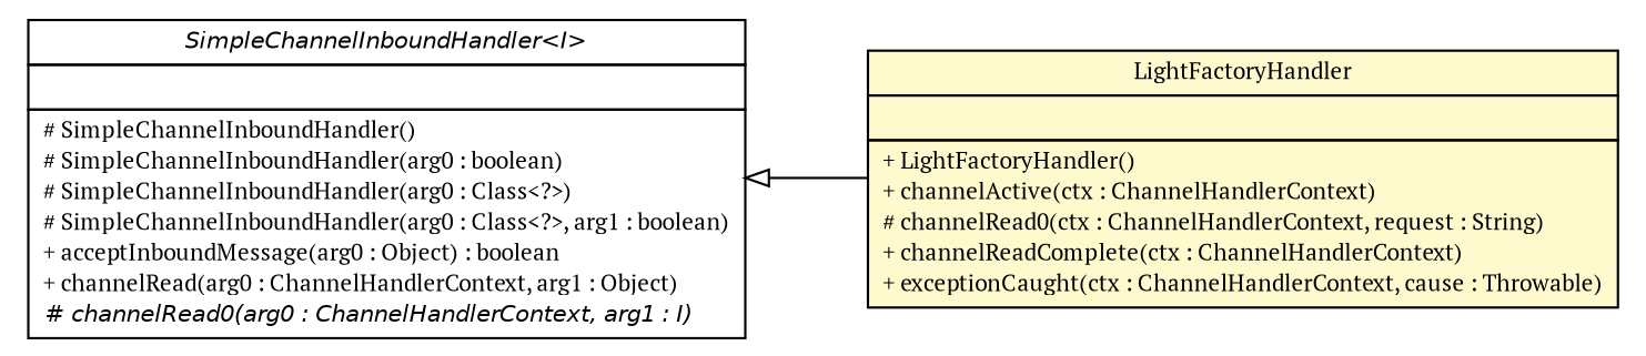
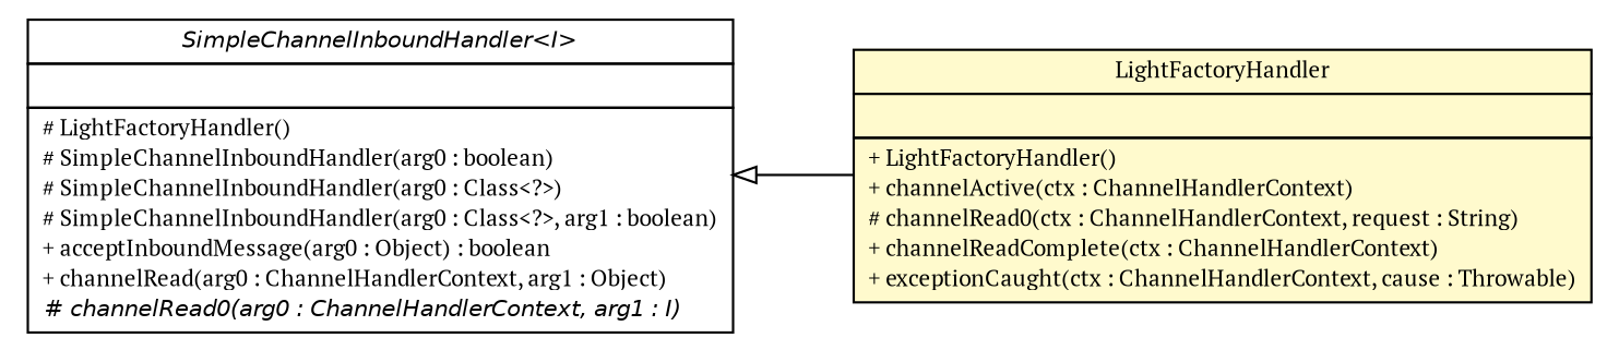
  digraph {
    nodesep=0.25
    ranksep=0.5
    rankdir=LR
    fontname="PT Serif"
    node [fontcolor=black fontname="PT Serif" fontsize=10.0 shape=plaintext]
    n1 [label=<<table title="com.xley.lfosc.lightfactory.server.LightFactoryHandler" border="0" cellborder="1" cellspacing="0" cellpadding="2" port="p" bgcolor="lemonChiffon" href="./LightFactoryHandler.html"> 		<tr><td><table border="0" cellspacing="0" cellpadding="1"> <tr><td align="center" balign="center"> LightFactoryHandler </td></tr> 		</table></td></tr> 		<tr><td><table border="0" cellspacing="0" cellpadding="1"> <tr><td align="left" balign="left">  </td></tr> 		</table></td></tr> 		<tr><td><table border="0" cellspacing="0" cellpadding="1"> <tr><td align="left" balign="left"> + LightFactoryHandler() </td></tr> <tr><td align="left" balign="left"> + channelActive(ctx : ChannelHandlerContext) </td></tr> <tr><td align="left" balign="left"> # channelRead0(ctx : ChannelHandlerContext, request : String) </td></tr> <tr><td align="left" balign="left"> + channelReadComplete(ctx : ChannelHandlerContext) </td></tr> <tr><td align="left" balign="left"> + exceptionCaught(ctx : ChannelHandlerContext, cause : Throwable) </td></tr> 		</table></td></tr> 		</table>>]
-   n2 [label=<<table title="io.netty.channel.SimpleChannelInboundHandler" border="0" cellborder="1" cellspacing="0" cellpadding="2" port="p" href="http://java.sun.com/j2se/1.4.2/docs/api/io/netty/channel/SimpleChannelInboundHandler.html"> 		<tr><td><table border="0" cellspacing="0" cellpadding="1"> <tr><td align="center" balign="center"><font face="Helvetica-Oblique"> SimpleChannelInboundHandler&lt;I&gt; </font></td></tr> 		</table></td></tr> 		<tr><td><table border="0" cellspacing="0" cellpadding="1"> <tr><td align="left" balign="left">  </td></tr> 		</table></td></tr> 		<tr><td><table border="0" cellspacing="0" cellpadding="1"> <tr><td align="left" balign="left"> # SimpleChannelInboundHandler() </td></tr> <tr><td align="left" balign="left"> # SimpleChannelInboundHandler(arg0 : boolean) </td></tr> <tr><td align="left" balign="left"> # SimpleChannelInboundHandler(arg0 : Class&lt;?&gt;) </td></tr> <tr><td align="left" balign="left"> # SimpleChannelInboundHandler(arg0 : Class&lt;?&gt;, arg1 : boolean) </td></tr> <tr><td align="left" balign="left"> + acceptInboundMessage(arg0 : Object) : boolean </td></tr> <tr><td align="left" balign="left"> + channelRead(arg0 : ChannelHandlerContext, arg1 : Object) </td></tr> <tr><td align="left" balign="left"><font face="Helvetica-Oblique" point-size="10.0"> # channelRead0(arg0 : ChannelHandlerContext, arg1 : I) </font></td></tr> 		</table></td></tr> 		</table>>]
+   n2 [label=<<table title="io.netty.channel.SimpleChannelInboundHandler" border="0" cellborder="1" cellspacing="0" cellpadding="2" port="p" href="http://java.sun.com/j2se/1.4.2/docs/api/io/netty/channel/SimpleChannelInboundHandler.html"> 		<tr><td><table border="0" cellspacing="0" cellpadding="1"> <tr><td align="center" balign="center"><font face="Helvetica-Oblique"> SimpleChannelInboundHandler&lt;I&gt; </font></td></tr> 		</table></td></tr> 		<tr><td><table border="0" cellspacing="0" cellpadding="1"> <tr><td align="left" balign="left">  </td></tr> 		</table></td></tr> 		<tr><td><table border="0" cellspacing="0" cellpadding="1"> <tr><td align="left" balign="left"> # LightFactoryHandler() </td></tr> <tr><td align="left" balign="left"> # SimpleChannelInboundHandler(arg0 : boolean) </td></tr> <tr><td align="left" balign="left"> # SimpleChannelInboundHandler(arg0 : Class&lt;?&gt;) </td></tr> <tr><td align="left" balign="left"> # SimpleChannelInboundHandler(arg0 : Class&lt;?&gt;, arg1 : boolean) </td></tr> <tr><td align="left" balign="left"> + acceptInboundMessage(arg0 : Object) : boolean </td></tr> <tr><td align="left" balign="left"> + channelRead(arg0 : ChannelHandlerContext, arg1 : Object) </td></tr> <tr><td align="left" balign="left"><font face="Helvetica-Oblique" point-size="10.0"> # channelRead0(arg0 : ChannelHandlerContext, arg1 : I) </font></td></tr> 		</table></td></tr> 		</table>>]
    n2 -> n1 [arrowtail=empty dir=back fontname="PT Serif" fontsize=10 headport=p labelfontname=Helvetica labelfontsize=10 tailport=p]
  }
